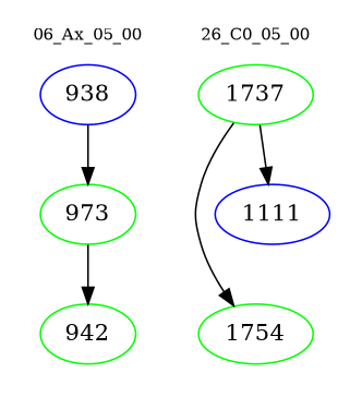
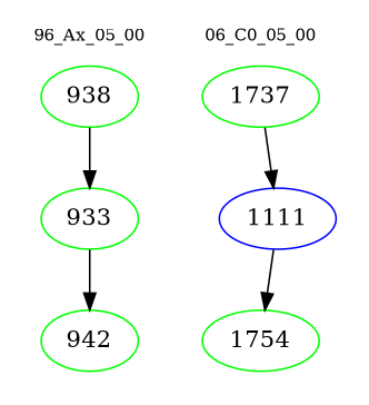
  digraph {
    node [color=green]
    edge [color=black]
-   n1 [label=973]
-   n2 [color=blue label=938]
+   n1 [label=933]
+   n2 [label=938]
    n3 [label=942]
    n4 [label=1737]
    n5 [label=1754]
    n6 [color=blue label=1111]
    subgraph cluster_1 {
      color=white
      fontsize=10
-     label="06_Ax_05_00"
+     label="96_Ax_05_00"
      n1
      n2
      n3
    }
    subgraph cluster_2 {
      color=white
      fontsize=10
-     label="26_C0_05_00"
+     label="06_C0_05_00"
      n4
      n5
      n6
    }
    n1 -> n3
    n2 -> n1
-   n4 -> n5
+   n6 -> n5
    n4 -> n6
  }
